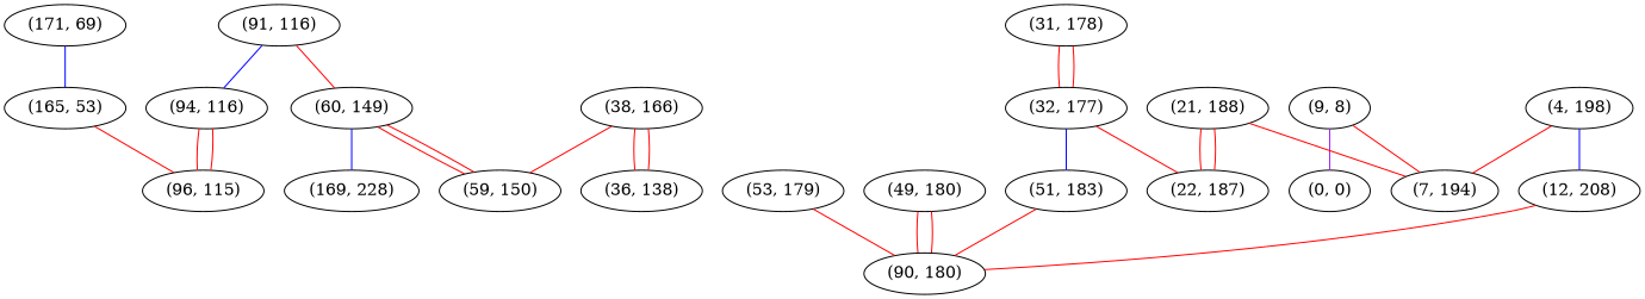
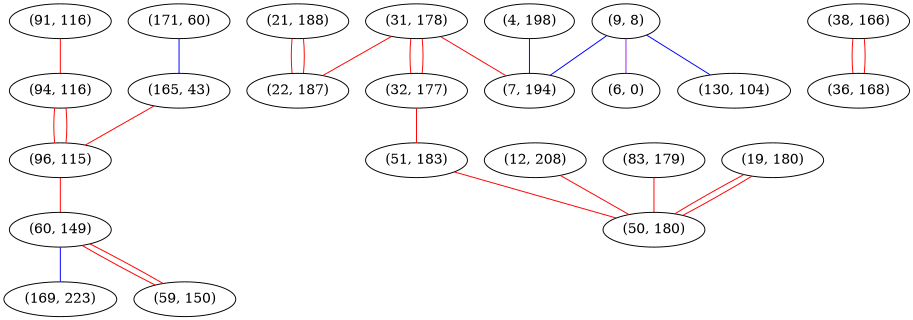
  graph {
    fontname="DejaVu Serif"
    node [fontname="DejaVu Serif"]
    edge [color=red fontname="DejaVu Serif" weight=1]
    "(91, 116)"
    "(60, 149)"
    "(94, 116)"
-   "(169, 228)"
+   "(169, 228)" [label="(169, 223)"]
    "(59, 150)"
    n6 [label="(96, 115)"]
    "(31, 178)"
    "(22, 187)"
    "(32, 177)"
    "(51, 183)"
-   "(171, 69)"
-   "(165, 53)"
+   "(171, 69)" [label="(171, 60)"]
+   "(165, 53)" [label="(165, 43)"]
    "(9, 8)"
-   "(0, 0)"
+   "(0, 0)" [label="(6, 0)"]
    "(7, 194)"
+   "(130, 104)"
    "(4, 198)"
    "(12, 208)"
-   "(50, 180)" [label="(90, 180)"]
+   "(50, 180)"
    "(21, 188)"
    "(38, 166)"
-   "(36, 168)" [label="(36, 138)"]
-   "(53, 179)"
-   "(49, 180)"
-   "(91, 116)" -- "(60, 149)"
-   "(91, 116)" -- "(94, 116)" [color=blue]
+   "(36, 168)"
+   "(53, 179)" [label="(83, 179)"]
+   "(49, 180)" [label="(19, 180)"]
+   n6 -- "(60, 149)"
+   "(91, 116)" -- "(94, 116)"
    "(60, 149)" -- "(169, 228)" [color=blue weight=3]
    "(60, 149)" -- "(59, 150)"
    "(60, 149)" -- "(59, 150)"
    "(94, 116)" -- n6
    "(94, 116)" -- n6
-   "(32, 177)" -- "(22, 187)"
+   "(31, 178)" -- "(22, 187)"
    "(31, 178)" -- "(32, 177)"
    "(31, 178)" -- "(32, 177)"
-   "(32, 177)" -- "(51, 183)" [color=blue weight=3]
+   "(32, 177)" -- "(51, 183)" [weight=3]
    "(51, 183)" -- "(50, 180)"
    "(171, 69)" -- "(165, 53)" [color=blue weight=3]
    "(165, 53)" -- n6
    "(9, 8)" -- "(0, 0)" [color=purple weight=4]
-   "(9, 8)" -- "(7, 194)"
-   "(4, 198)" -- "(7, 194)"
-   "(4, 198)" -- "(12, 208)" [color=blue weight=3]
+   "(9, 8)" -- "(7, 194)" [color=blue]
+   "(9, 8)" -- "(130, 104)" [color=blue weight=3]
+   "(4, 198)" -- "(7, 194)" [color=blue]
    "(12, 208)" -- "(50, 180)"
    "(21, 188)" -- "(22, 187)"
    "(21, 188)" -- "(22, 187)"
-   "(21, 188)" -- "(7, 194)"
-   "(38, 166)" -- "(59, 150)"
+   "(31, 178)" -- "(7, 194)"
    "(38, 166)" -- "(36, 168)"
    "(38, 166)" -- "(36, 168)"
    "(53, 179)" -- "(50, 180)"
    "(49, 180)" -- "(50, 180)"
    "(49, 180)" -- "(50, 180)"
  }
